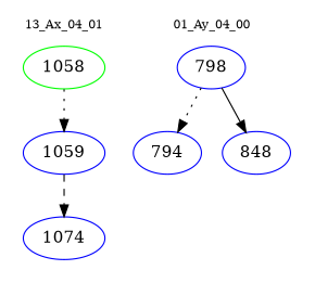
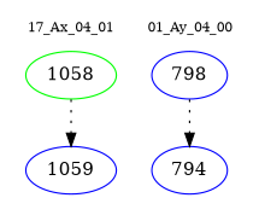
  digraph {
    node [color=blue]
    edge [color=black style=dotted]
    n1 [color=green label=1058]
    n2 [label=1059]
-   n3 [label=1074]
    n4 [label=794]
    n5 [label=798]
-   n6 [label=848]
    subgraph cluster_1 {
      color=white
      fontsize=10
-     label="13_Ax_04_01"
+     label="17_Ax_04_01"
      n1
      n2
-     n3
    }
    subgraph cluster_2 {
      color=white
      fontsize=10
      label="01_Ay_04_00"
      n4
      n5
-     n6
    }
    n1 -> n2
-   n2 -> n3 [style=dashed]
    n5 -> n4
-   n5 -> n6 [style=solid]
  }
